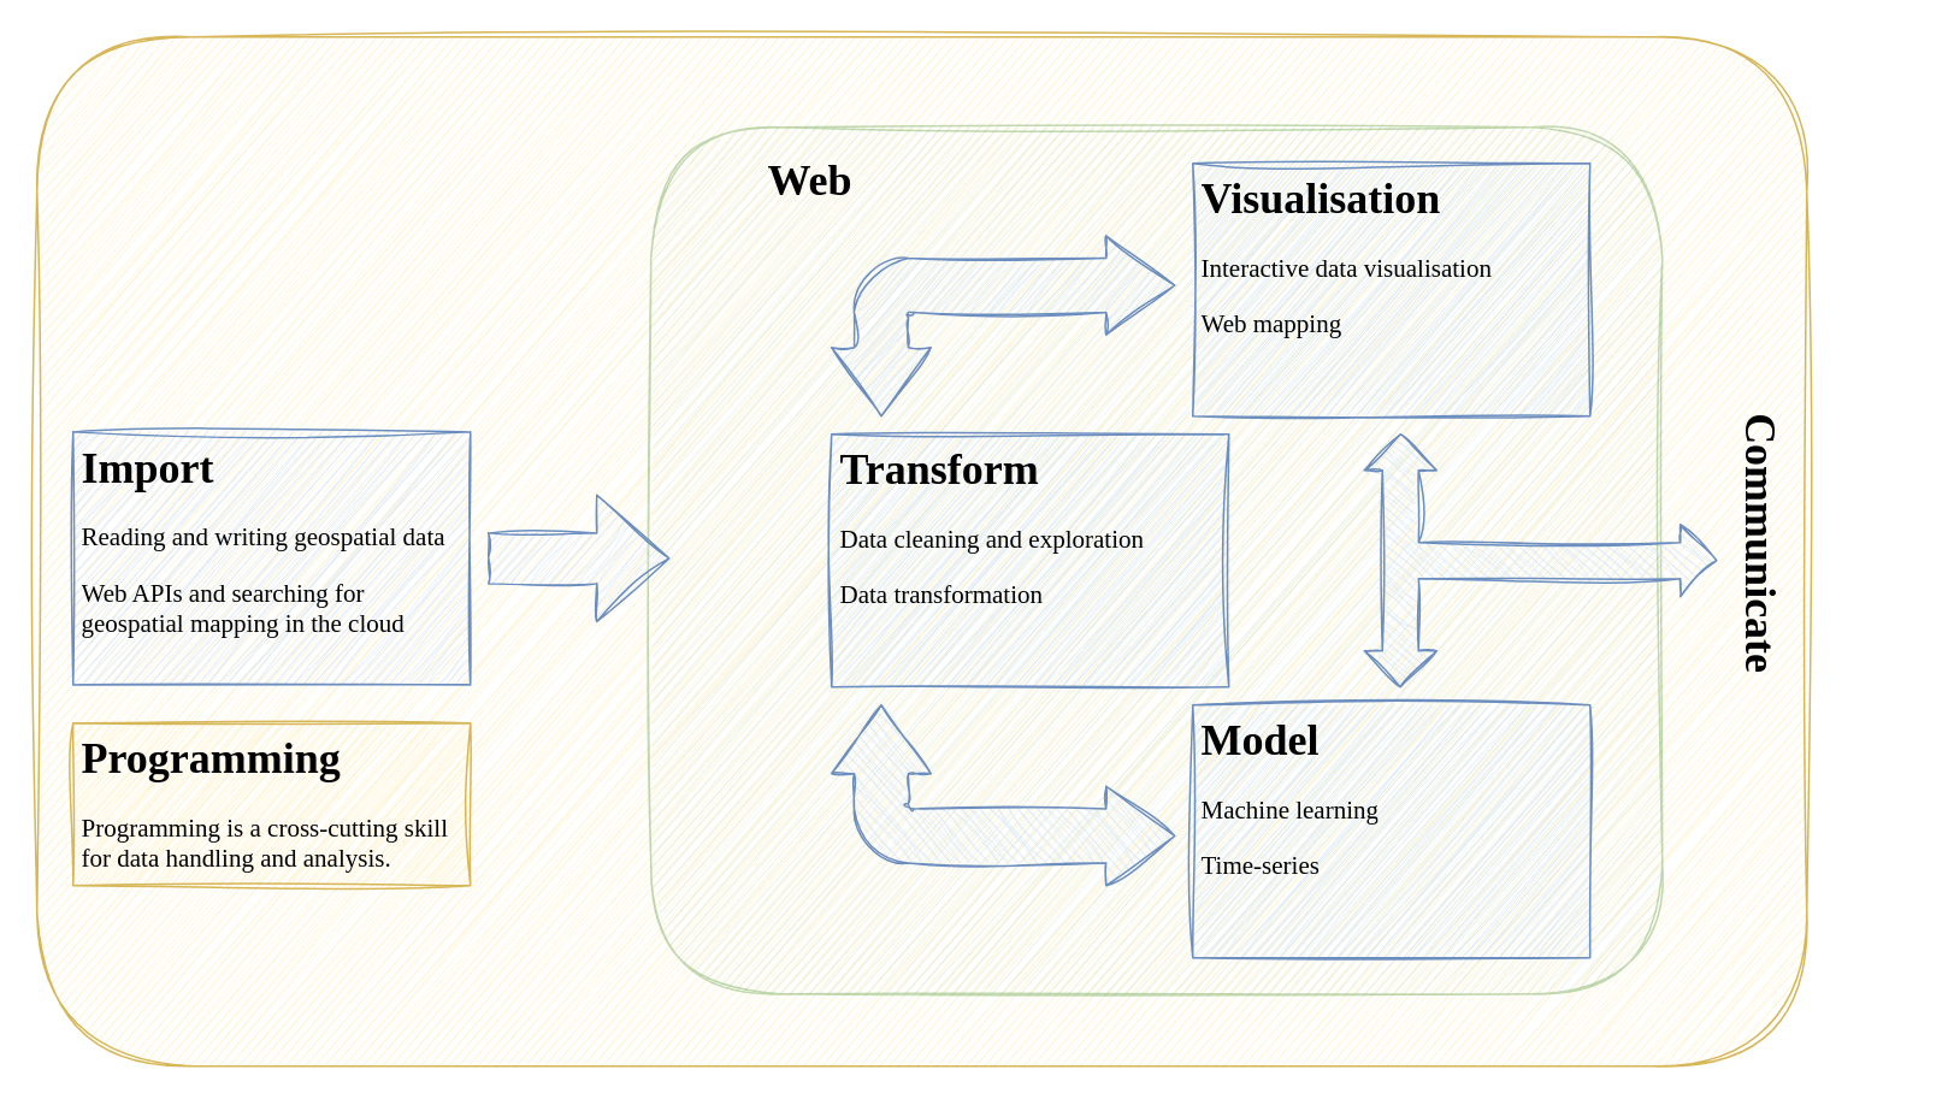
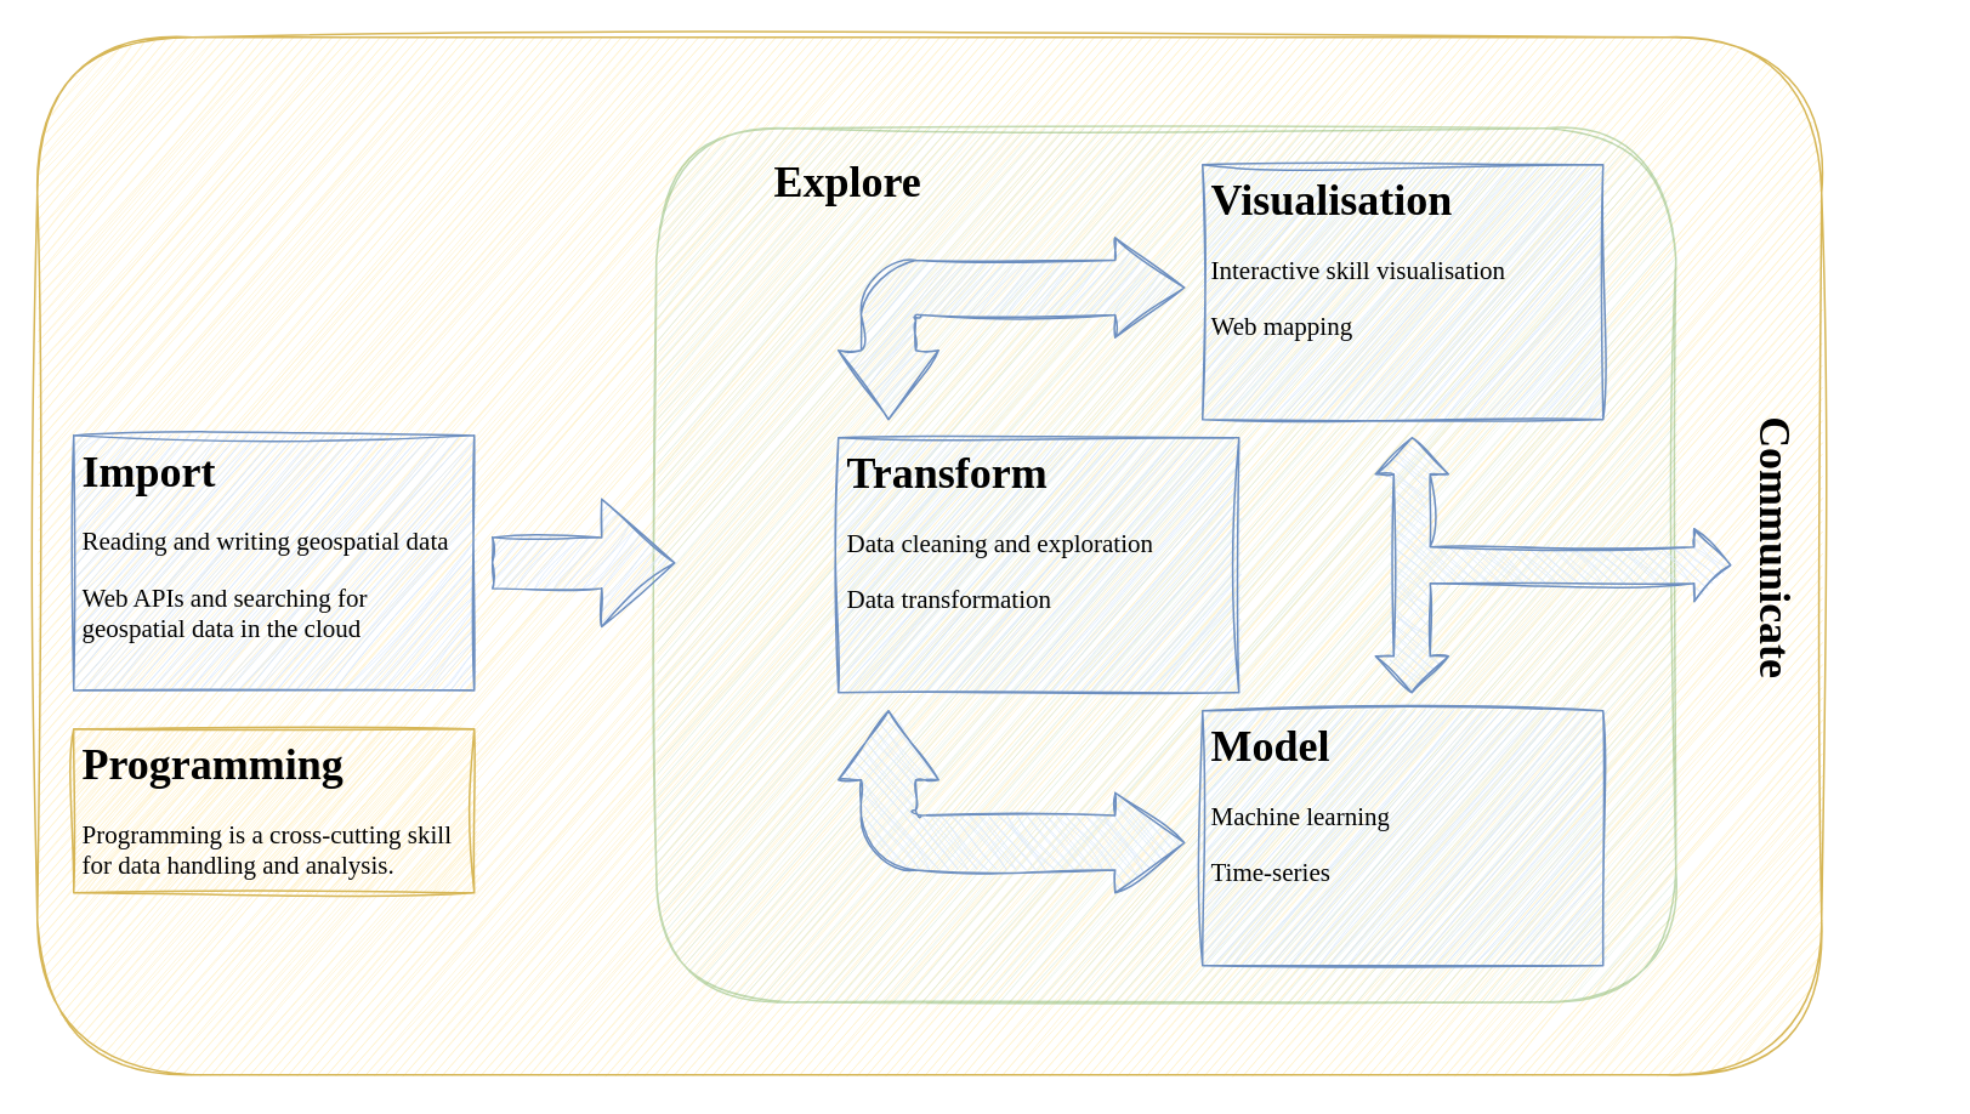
  <mxCell id="0" />
  <mxCell id="1" parent="0" />
  <mxCell id="2" value="" style="rounded=1;whiteSpace=wrap;html=1;fontSize=14;fillColor=#fff2cc;strokeColor=#d6b656;sketch=1;curveFitting=1;jiggle=2;fontFamily=Comic Sans MS;" parent="1" vertex="1"><mxGeometry x="20" y="20" width="980" height="570" as="geometry" /></mxCell>
  <mxCell id="3" value="" style="rounded=1;whiteSpace=wrap;html=1;fontSize=14;fillColor=#d5e8d4;strokeColor=#82b366;opacity=50;sketch=1;curveFitting=1;jiggle=2;fontFamily=Comic Sans MS;" parent="1" vertex="1"><mxGeometry x="360" y="70" width="560" height="480" as="geometry" /></mxCell>
- <mxCell id="4" value="&lt;h1&gt;Import&lt;/h1&gt;&lt;p style=&quot;font-size: 14px&quot;&gt;&lt;font style=&quot;font-size: 14px&quot;&gt;Reading and writing geospatial data&lt;/font&gt;&lt;/p&gt;&lt;p style=&quot;font-size: 14px&quot;&gt;&lt;font style=&quot;font-size: 14px&quot;&gt;Web APIs and searching for geospatial mapping in the cloud&lt;/font&gt;&lt;/p&gt;" style="text;html=1;strokeColor=#6c8ebf;fillColor=#dae8fc;spacing=5;spacingTop=-20;whiteSpace=wrap;overflow=hidden;rounded=0;sketch=1;curveFitting=1;jiggle=2;fontFamily=Comic Sans MS;" parent="1" vertex="1"><mxGeometry x="40" y="238.75" width="220" height="140" as="geometry" /></mxCell>
+ <mxCell id="4" value="&lt;h1&gt;Import&lt;/h1&gt;&lt;p style=&quot;font-size: 14px&quot;&gt;&lt;font style=&quot;font-size: 14px&quot;&gt;Reading and writing geospatial data&lt;/font&gt;&lt;/p&gt;&lt;p style=&quot;font-size: 14px&quot;&gt;&lt;font style=&quot;font-size: 14px&quot;&gt;Web APIs and searching for geospatial data in the cloud&lt;/font&gt;&lt;/p&gt;" style="text;html=1;strokeColor=#6c8ebf;fillColor=#dae8fc;spacing=5;spacingTop=-20;whiteSpace=wrap;overflow=hidden;rounded=0;sketch=1;curveFitting=1;jiggle=2;fontFamily=Comic Sans MS;" parent="1" vertex="1"><mxGeometry x="40" y="238.75" width="220" height="140" as="geometry" /></mxCell>
  <mxCell id="5" value="&lt;h1&gt;Transform&lt;/h1&gt;&lt;p style=&quot;font-size: 14px&quot;&gt;&lt;font style=&quot;font-size: 14px&quot;&gt;Data cleaning and exploration&lt;/font&gt;&lt;/p&gt;&lt;p style=&quot;font-size: 14px&quot;&gt;&lt;font style=&quot;font-size: 14px&quot;&gt;Data transformation&lt;/font&gt;&lt;/p&gt;" style="text;html=1;strokeColor=#6c8ebf;fillColor=#dae8fc;spacing=5;spacingTop=-20;whiteSpace=wrap;overflow=hidden;rounded=0;sketch=1;curveFitting=1;jiggle=2;fontFamily=Comic Sans MS;" parent="1" vertex="1"><mxGeometry x="460" y="240" width="220" height="140" as="geometry" /></mxCell>
- <mxCell id="6" value="&lt;h1&gt;Visualisation&lt;/h1&gt;&lt;p style=&quot;font-size: 14px&quot;&gt;&lt;font style=&quot;font-size: 14px&quot;&gt;Interactive data visualisation&lt;/font&gt;&lt;/p&gt;&lt;p style=&quot;font-size: 14px&quot;&gt;&lt;font style=&quot;font-size: 14px&quot;&gt;Web mapping&lt;/font&gt;&lt;/p&gt;" style="text;html=1;strokeColor=#6c8ebf;fillColor=#dae8fc;spacing=5;spacingTop=-20;whiteSpace=wrap;overflow=hidden;rounded=0;sketch=1;curveFitting=1;jiggle=2;fontFamily=Comic Sans MS;" parent="1" vertex="1"><mxGeometry x="660" y="90" width="220" height="140" as="geometry" /></mxCell>
+ <mxCell id="6" value="&lt;h1&gt;Visualisation&lt;/h1&gt;&lt;p style=&quot;font-size: 14px&quot;&gt;&lt;font style=&quot;font-size: 14px&quot;&gt;Interactive skill visualisation&lt;/font&gt;&lt;/p&gt;&lt;p style=&quot;font-size: 14px&quot;&gt;&lt;font style=&quot;font-size: 14px&quot;&gt;Web mapping&lt;/font&gt;&lt;/p&gt;" style="text;html=1;strokeColor=#6c8ebf;fillColor=#dae8fc;spacing=5;spacingTop=-20;whiteSpace=wrap;overflow=hidden;rounded=0;sketch=1;curveFitting=1;jiggle=2;fontFamily=Comic Sans MS;" parent="1" vertex="1"><mxGeometry x="660" y="90" width="220" height="140" as="geometry" /></mxCell>
  <mxCell id="7" value="&lt;h1&gt;Model&lt;/h1&gt;&lt;p style=&quot;font-size: 14px&quot;&gt;&lt;font style=&quot;font-size: 14px&quot;&gt;Machine learning&lt;/font&gt;&lt;/p&gt;&lt;p style=&quot;font-size: 14px&quot;&gt;&lt;font style=&quot;font-size: 14px&quot;&gt;Time-series&lt;/font&gt;&lt;/p&gt;" style="text;html=1;strokeColor=#6c8ebf;fillColor=#dae8fc;spacing=5;spacingTop=-20;whiteSpace=wrap;overflow=hidden;rounded=0;sketch=1;curveFitting=1;jiggle=2;fontFamily=Comic Sans MS;" parent="1" vertex="1"><mxGeometry x="660" y="390" width="220" height="140" as="geometry" /></mxCell>
  <mxCell id="8" value="" style="html=1;shadow=0;dashed=0;align=center;verticalAlign=middle;shape=mxgraph.arrows2.bendDoubleArrow;dy=15;dx=38;arrowHead=55;rounded=1;fontSize=14;fillColor=#dae8fc;strokeColor=#6c8ebf;sketch=1;curveFitting=1;jiggle=2;fontFamily=Comic Sans MS;" parent="1" vertex="1"><mxGeometry x="460" y="130" width="190" height="100" as="geometry" /></mxCell>
  <mxCell id="9" value="" style="html=1;shadow=0;dashed=0;align=center;verticalAlign=middle;shape=mxgraph.arrows2.bendDoubleArrow;dy=15;dx=38;arrowHead=55;rounded=1;fontSize=14;rotation=-180;flipH=1;fillColor=#dae8fc;strokeColor=#6c8ebf;sketch=1;curveFitting=1;jiggle=2;fontFamily=Comic Sans MS;" parent="1" vertex="1"><mxGeometry x="460" y="390" width="190" height="100" as="geometry" /></mxCell>
  <mxCell id="10" value="" style="html=1;shadow=0;dashed=0;align=center;verticalAlign=middle;shape=mxgraph.arrows2.arrow;dy=0.6;dx=40;notch=0;fontSize=14;fillColor=#dae8fc;strokeColor=#6c8ebf;sketch=1;curveFitting=1;jiggle=2;fontFamily=Comic Sans MS;" parent="1" vertex="1"><mxGeometry x="270" y="273.75" width="100" height="70" as="geometry" /></mxCell>
  <mxCell id="11" value="&lt;h1&gt;Programming&lt;/h1&gt;&lt;div style=&quot;font-size: 14px&quot;&gt;Programming is a cross-cutting skill for data handling and analysis.&lt;/div&gt;" style="text;html=1;strokeColor=#d6b656;fillColor=#fff2cc;spacing=5;spacingTop=-20;whiteSpace=wrap;overflow=hidden;rounded=0;sketch=1;curveFitting=1;jiggle=2;fontFamily=Comic Sans MS;" parent="1" vertex="1"><mxGeometry x="40" y="400" width="220" height="90" as="geometry" /></mxCell>
- <mxCell id="12" value="&lt;h1&gt;Web&lt;/h1&gt;" style="text;html=1;strokeColor=none;fillColor=none;spacing=5;spacingTop=-20;whiteSpace=wrap;overflow=hidden;rounded=0;sketch=1;curveFitting=1;jiggle=2;fontFamily=Comic Sans MS;" parent="1" vertex="1"><mxGeometry x="420" y="80" width="100" height="40" as="geometry" /></mxCell>
+ <mxCell id="12" value="&lt;h1&gt;Explore&lt;/h1&gt;" style="text;html=1;strokeColor=none;fillColor=none;spacing=5;spacingTop=-20;whiteSpace=wrap;overflow=hidden;rounded=0;sketch=1;curveFitting=1;jiggle=2;fontFamily=Comic Sans MS;" parent="1" vertex="1"><mxGeometry x="420" y="80" width="100" height="40" as="geometry" /></mxCell>
  <mxCell id="13" value="" style="html=1;shadow=0;dashed=0;align=center;verticalAlign=middle;shape=mxgraph.arrows2.triadArrow;dy=10;dx=20;arrowHead=40;fontSize=14;fillColor=#dae8fc;rotation=90;strokeColor=#6c8ebf;sketch=1;curveFitting=1;jiggle=2;fontFamily=Comic Sans MS;" parent="1" vertex="1"><mxGeometry x="782.5" y="212.5" width="140" height="195" as="geometry" /></mxCell>
  <mxCell id="14" value="&lt;h1&gt;Communicate&lt;/h1&gt;" style="text;html=1;strokeColor=none;fillColor=none;spacing=5;spacingTop=-20;whiteSpace=wrap;overflow=hidden;rounded=0;rotation=90;sketch=1;curveFitting=1;jiggle=2;fontFamily=Comic Sans MS;" parent="1" vertex="1"><mxGeometry x="890" y="288.75" width="170" height="40" as="geometry" /></mxCell>
